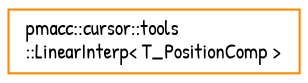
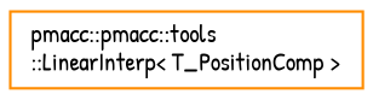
  digraph {
    rankdir=LR
    fontname="Patrick Hand"
-   n1 [color=darkorange fillcolor=white fontname="Patrick Hand" fontsize=10 height=0.2 label="pmacc::cursor::tools\l::LinearInterp\< T_PositionComp \>" shape=record style=filled width=0.4]
+   n1 [color=darkorange fillcolor=white fontname="Patrick Hand" fontsize=10 height=0.2 label="pmacc::pmacc::tools\l::LinearInterp\< T_PositionComp \>" shape=record style=filled width=0.4]
  }
